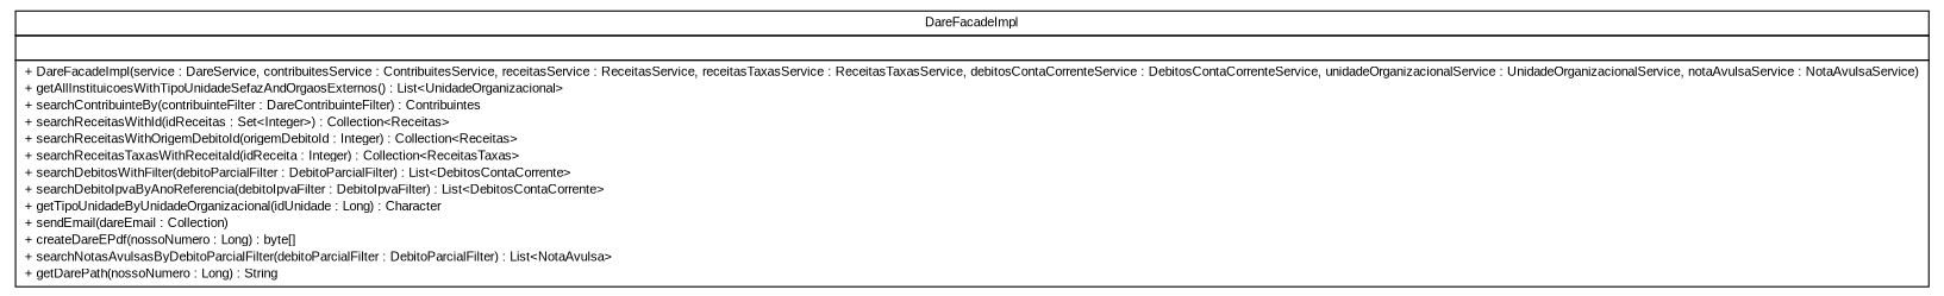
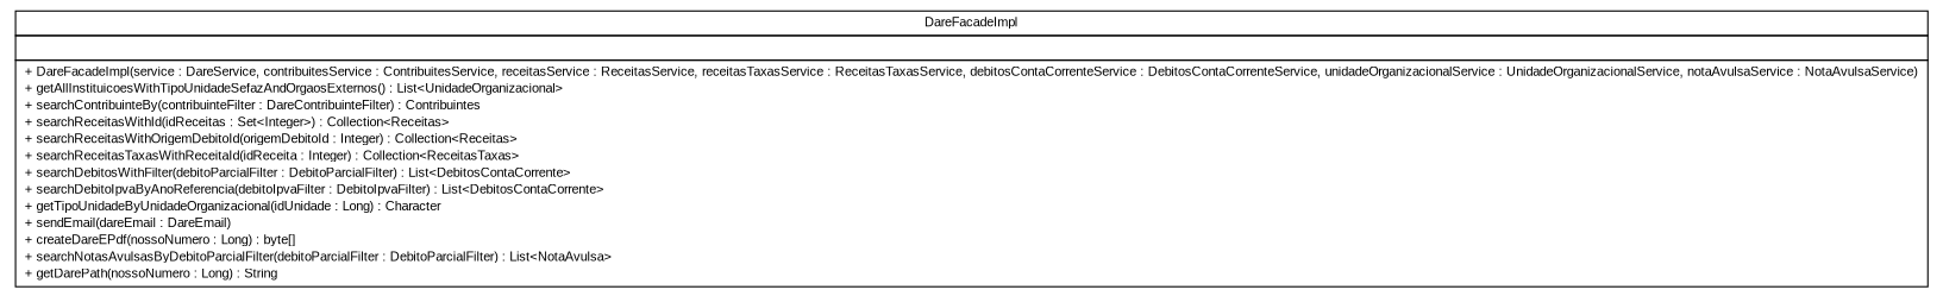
  digraph {
    nodesep=0.25
    ranksep=0.5
    rankdir=LR
-   n1 [fontcolor=black fontname=arial fontsize=10.0 label=<<table title="br.gov.to.sefaz.arr.dare.facade.impl.DareFacadeImpl" border="0" cellborder="1" cellspacing="0" cellpadding="2" port="p" href="./DareFacadeImpl.html"> 		<tr><td><table border="0" cellspacing="0" cellpadding="1"> <tr><td align="center" balign="center"> DareFacadeImpl </td></tr> 		</table></td></tr> 		<tr><td><table border="0" cellspacing="0" cellpadding="1"> <tr><td align="left" balign="left">  </td></tr> 		</table></td></tr> 		<tr><td><table border="0" cellspacing="0" cellpadding="1"> <tr><td align="left" balign="left"> + DareFacadeImpl(service : DareService, contribuitesService : ContribuitesService, receitasService : ReceitasService, receitasTaxasService : ReceitasTaxasService, debitosContaCorrenteService : DebitosContaCorrenteService, unidadeOrganizacionalService : UnidadeOrganizacionalService, notaAvulsaService : NotaAvulsaService) </td></tr> <tr><td align="left" balign="left"> + getAllInstituicoesWithTipoUnidadeSefazAndOrgaosExternos() : List&lt;UnidadeOrganizacional&gt; </td></tr> <tr><td align="left" balign="left"> + searchContribuinteBy(contribuinteFilter : DareContribuinteFilter) : Contribuintes </td></tr> <tr><td align="left" balign="left"> + searchReceitasWithId(idReceitas : Set&lt;Integer&gt;) : Collection&lt;Receitas&gt; </td></tr> <tr><td align="left" balign="left"> + searchReceitasWithOrigemDebitoId(origemDebitoId : Integer) : Collection&lt;Receitas&gt; </td></tr> <tr><td align="left" balign="left"> + searchReceitasTaxasWithReceitaId(idReceita : Integer) : Collection&lt;ReceitasTaxas&gt; </td></tr> <tr><td align="left" balign="left"> + searchDebitosWithFilter(debitoParcialFilter : DebitoParcialFilter) : List&lt;DebitosContaCorrente&gt; </td></tr> <tr><td align="left" balign="left"> + searchDebitoIpvaByAnoReferencia(debitoIpvaFilter : DebitoIpvaFilter) : List&lt;DebitosContaCorrente&gt; </td></tr> <tr><td align="left" balign="left"> + getTipoUnidadeByUnidadeOrganizacional(idUnidade : Long) : Character </td></tr> <tr><td align="left" balign="left"> + sendEmail(dareEmail : Collection) </td></tr> <tr><td align="left" balign="left"> + createDareEPdf(nossoNumero : Long) : byte[] </td></tr> <tr><td align="left" balign="left"> + searchNotasAvulsasByDebitoParcialFilter(debitoParcialFilter : DebitoParcialFilter) : List&lt;NotaAvulsa&gt; </td></tr> <tr><td align="left" balign="left"> + getDarePath(nossoNumero : Long) : String </td></tr> 		</table></td></tr> 		</table>> shape=plaintext]
+   n1 [fontcolor=black fontname=arial fontsize=10.0 label=<<table title="br.gov.to.sefaz.arr.dare.facade.impl.DareFacadeImpl" border="0" cellborder="1" cellspacing="0" cellpadding="2" port="p" href="./DareFacadeImpl.html"> 		<tr><td><table border="0" cellspacing="0" cellpadding="1"> <tr><td align="center" balign="center"> DareFacadeImpl </td></tr> 		</table></td></tr> 		<tr><td><table border="0" cellspacing="0" cellpadding="1"> <tr><td align="left" balign="left">  </td></tr> 		</table></td></tr> 		<tr><td><table border="0" cellspacing="0" cellpadding="1"> <tr><td align="left" balign="left"> + DareFacadeImpl(service : DareService, contribuitesService : ContribuitesService, receitasService : ReceitasService, receitasTaxasService : ReceitasTaxasService, debitosContaCorrenteService : DebitosContaCorrenteService, unidadeOrganizacionalService : UnidadeOrganizacionalService, notaAvulsaService : NotaAvulsaService) </td></tr> <tr><td align="left" balign="left"> + getAllInstituicoesWithTipoUnidadeSefazAndOrgaosExternos() : List&lt;UnidadeOrganizacional&gt; </td></tr> <tr><td align="left" balign="left"> + searchContribuinteBy(contribuinteFilter : DareContribuinteFilter) : Contribuintes </td></tr> <tr><td align="left" balign="left"> + searchReceitasWithId(idReceitas : Set&lt;Integer&gt;) : Collection&lt;Receitas&gt; </td></tr> <tr><td align="left" balign="left"> + searchReceitasWithOrigemDebitoId(origemDebitoId : Integer) : Collection&lt;Receitas&gt; </td></tr> <tr><td align="left" balign="left"> + searchReceitasTaxasWithReceitaId(idReceita : Integer) : Collection&lt;ReceitasTaxas&gt; </td></tr> <tr><td align="left" balign="left"> + searchDebitosWithFilter(debitoParcialFilter : DebitoParcialFilter) : List&lt;DebitosContaCorrente&gt; </td></tr> <tr><td align="left" balign="left"> + searchDebitoIpvaByAnoReferencia(debitoIpvaFilter : DebitoIpvaFilter) : List&lt;DebitosContaCorrente&gt; </td></tr> <tr><td align="left" balign="left"> + getTipoUnidadeByUnidadeOrganizacional(idUnidade : Long) : Character </td></tr> <tr><td align="left" balign="left"> + sendEmail(dareEmail : DareEmail) </td></tr> <tr><td align="left" balign="left"> + createDareEPdf(nossoNumero : Long) : byte[] </td></tr> <tr><td align="left" balign="left"> + searchNotasAvulsasByDebitoParcialFilter(debitoParcialFilter : DebitoParcialFilter) : List&lt;NotaAvulsa&gt; </td></tr> <tr><td align="left" balign="left"> + getDarePath(nossoNumero : Long) : String </td></tr> 		</table></td></tr> 		</table>> shape=plaintext]
  }
